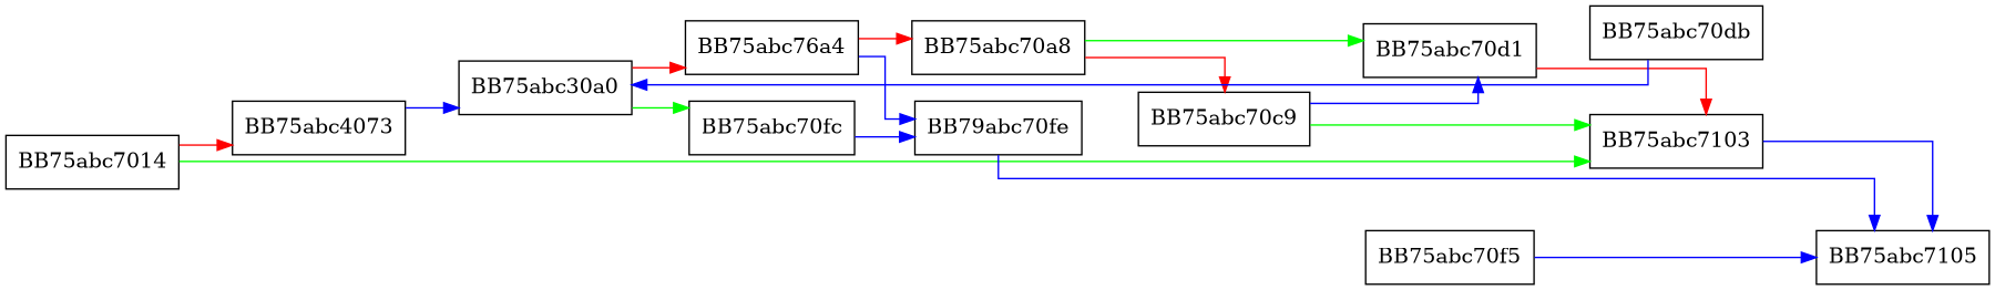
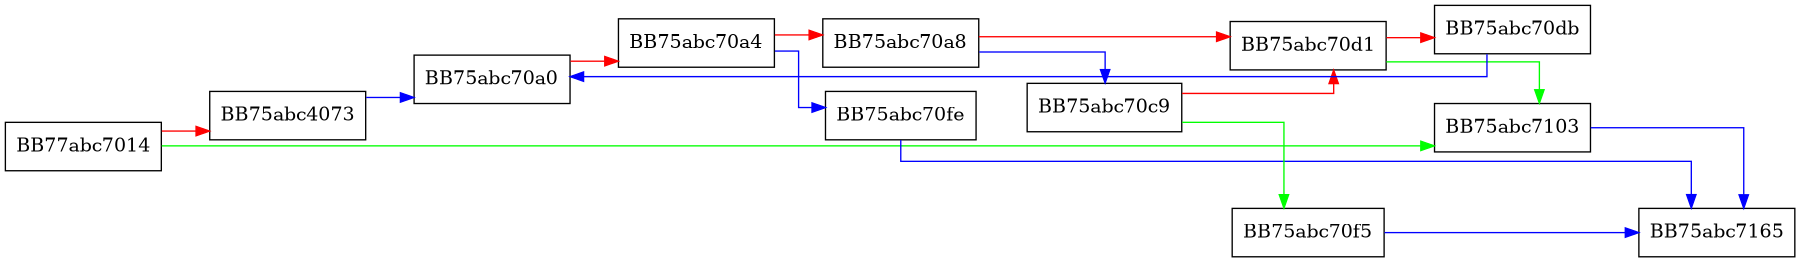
  digraph {
    rankdir=LR
    splines=ortho
    node [shape=box]
    edge [color=blue]
-   BB75abc7014
+   BB75abc7014 [label=BB77abc7014]
    BB75abc7103
    n3 [label=BB75abc4073]
-   BB75abc7105
-   BB75abc70a0 [label=BB75abc30a0]
-   BB75abc70fc
-   BB75abc70a4 [label=BB75abc76a4]
-   BB75abc70fe [label=BB79abc70fe]
+   BB75abc7105 [label=BB75abc7165]
+   BB75abc70a0
+   BB75abc70a4
+   BB75abc70fe
    BB75abc70a8
    BB75abc70d1
    BB75abc70c9
    BB75abc70db
    BB75abc70f5
    BB75abc7014 -> BB75abc7103 [color=green]
    BB75abc7014 -> n3 [color=red]
    BB75abc7103 -> BB75abc7105
    n3 -> BB75abc70a0
-   BB75abc70a0 -> BB75abc70fc [color=green]
    BB75abc70a0 -> BB75abc70a4 [color=red]
-   BB75abc70fc -> BB75abc70fe
    BB75abc70a4 -> BB75abc70fe
    BB75abc70a4 -> BB75abc70a8 [color=red]
    BB75abc70fe -> BB75abc7105
-   BB75abc70a8 -> BB75abc70d1 [color=green]
-   BB75abc70a8 -> BB75abc70c9 [color=red]
-   BB75abc70d1 -> BB75abc7103 [color=red]
-   BB75abc70c9 -> BB75abc70d1
-   BB75abc70c9 -> BB75abc7103 [color=green]
+   BB75abc70a8 -> BB75abc70d1 [color=red]
+   BB75abc70a8 -> BB75abc70c9
+   BB75abc70d1 -> BB75abc7103 [color=green]
+   BB75abc70d1 -> BB75abc70db [color=red]
+   BB75abc70c9 -> BB75abc70d1 [color=red]
+   BB75abc70c9 -> BB75abc70f5 [color=green]
    BB75abc70db -> BB75abc70a0
    BB75abc70f5 -> BB75abc7105
  }
